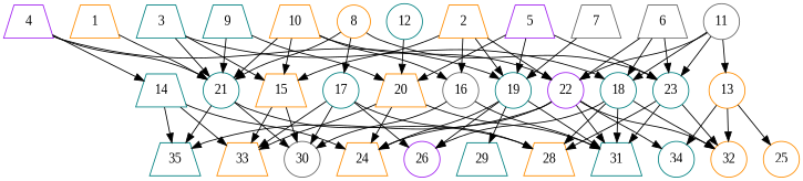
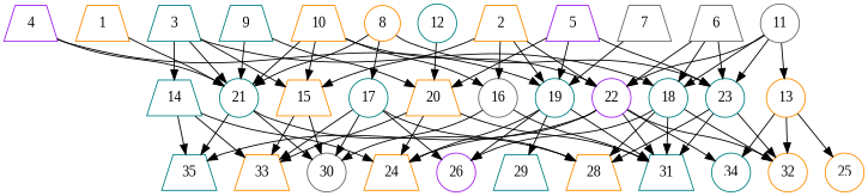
  digraph {
    fontname="Liberation Serif"
    node [alpha=0.04 color=teal fontname="Liberation Serif" shape=trapezium]
    edge [fontname="Liberation Serif"]
    1 [color=darkorange expect_size=30212096]
    21 [alpha=0.00 expect_size=9523200 shape=circle]
    35 [alpha=0.20 expect_size=15771648]
    30 [alpha=0.15 color=gray40 expect_size=18007040 shape=circle]
    28 [alpha=0.09 color=darkorange expect_size=49971200]
    2 [alpha=0.16 color=darkorange expect_size=35053568]
    15 [alpha=0.09 color=darkorange expect_size=40743936]
    16 [alpha=0.07 color=gray40 expect_size=21576704 shape=circle]
    19 [alpha=0.19 expect_size=5283840 shape=circle]
    22 [alpha=0.09 color=purple expect_size=14306304 shape=circle]
    33 [alpha=0.10 color=darkorange expect_size=48131072]
    31 [alpha=0.10 expect_size=27874304]
    24 [alpha=0.06 color=darkorange expect_size=36317184]
    26 [alpha=0.06 color=purple expect_size=45187072 shape=circle]
    29 [alpha=0.20 expect_size=20591616]
    32 [alpha=0.10 color=darkorange expect_size=27978752 shape=circle]
    34 [alpha=0.17 expect_size=48344064 shape=circle]
    3 [alpha=0.07 expect_size=12441600]
    14 [alpha=0.15 expect_size=23408640]
    18 [alpha=0.08 expect_size=5599232 shape=circle]
    4 [alpha=0.07 color=purple expect_size=39580672]
    5 [alpha=0.12 color=purple expect_size=42057728]
    20 [color=darkorange expect_size=48184320]
    23 [alpha=0.00 expect_size=22889472 shape=circle]
    6 [alpha=0.15 color=gray40 expect_size=42754048]
    7 [alpha=0.18 color=gray40 expect_size=49498112]
    8 [alpha=0.20 color=darkorange expect_size=29910016 shape=circle]
    17 [alpha=0.15 expect_size=9692160 shape=circle]
    9 [alpha=0.18 expect_size=15504384]
    10 [color=darkorange expect_size=13935616]
    11 [alpha=0.02 color=gray40 expect_size=6505472 shape=circle]
    13 [alpha=0.06 color=darkorange expect_size=5786624 shape=circle]
    25 [alpha=0.08 color=darkorange expect_size=24624128 shape=circle]
    12 [expect_size=15180800 shape=circle]
    1 -> 21
    21 -> 35
    21 -> 30
    21 -> 28
    2 -> 15
    2 -> 16
    2 -> 19
    2 -> 22
    15 -> 30
    15 -> 33
    16 -> 30
    16 -> 31
    19 -> 31
    19 -> 24
    19 -> 26
    19 -> 29
    22 -> 35
    22 -> 31
    22 -> 24
    22 -> 32
    22 -> 34
    3 -> 21
    3 -> 15
-   4 -> 14
+   3 -> 14
    3 -> 18
    14 -> 35
    14 -> 33
    14 -> 24
    18 -> 28
    18 -> 31
    18 -> 26
    18 -> 32
    4 -> 21
    4 -> 19
    5 -> 19
    5 -> 20
    5 -> 23
    20 -> 33
    20 -> 31
    20 -> 24
    23 -> 28
    23 -> 31
    23 -> 32
    6 -> 22
    6 -> 18
    6 -> 23
    7 -> 19
    8 -> 21
    8 -> 23
    8 -> 17
    17 -> 30
    17 -> 28
    17 -> 33
    17 -> 26
    9 -> 21
    9 -> 20
    10 -> 21
    10 -> 15
    10 -> 16
    10 -> 22
    11 -> 22
    11 -> 18
    11 -> 23
    11 -> 13
    13 -> 32
    13 -> 34
    13 -> 25
    12 -> 20
  }
